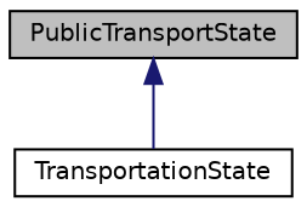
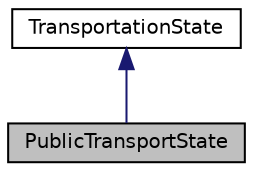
  digraph {
    node [color=black fontname=Helvetica fontsize=10 shape=record style=filled]
    n1 [fillcolor=grey75 fontcolor=black height=0.2 label=PublicTransportState width=0.4]
    n2 [fillcolor=white height=0.2 label=TransportationState width=0.4]
-   n1 -> n2 [color=midnightblue dir=back fontname=Helvetica fontsize=10 labelfontname=Helvetica labelfontsize=10 style=solid]
+   n2 -> n1 [color=midnightblue dir=back fontname=Helvetica fontsize=10 labelfontname=Helvetica labelfontsize=10 style=solid]
  }
